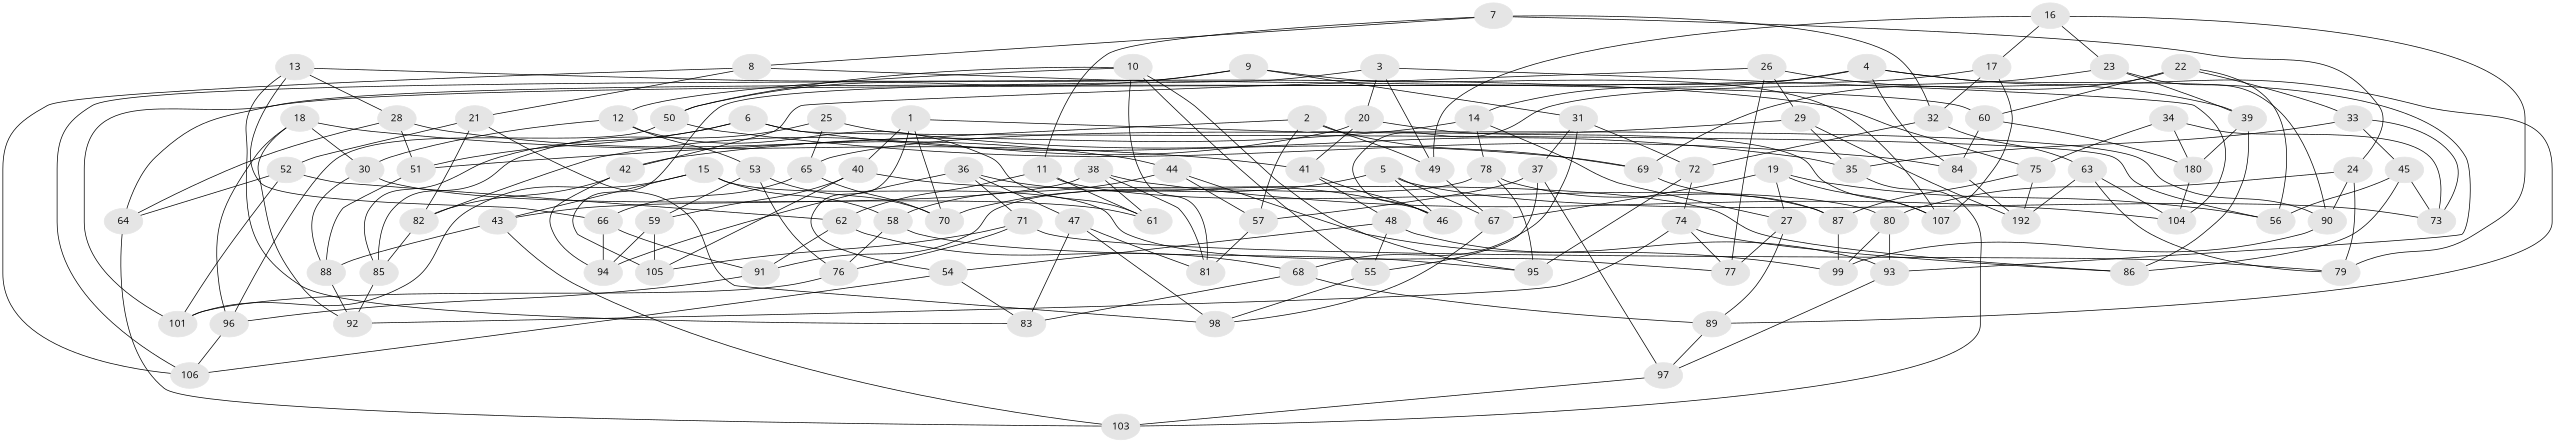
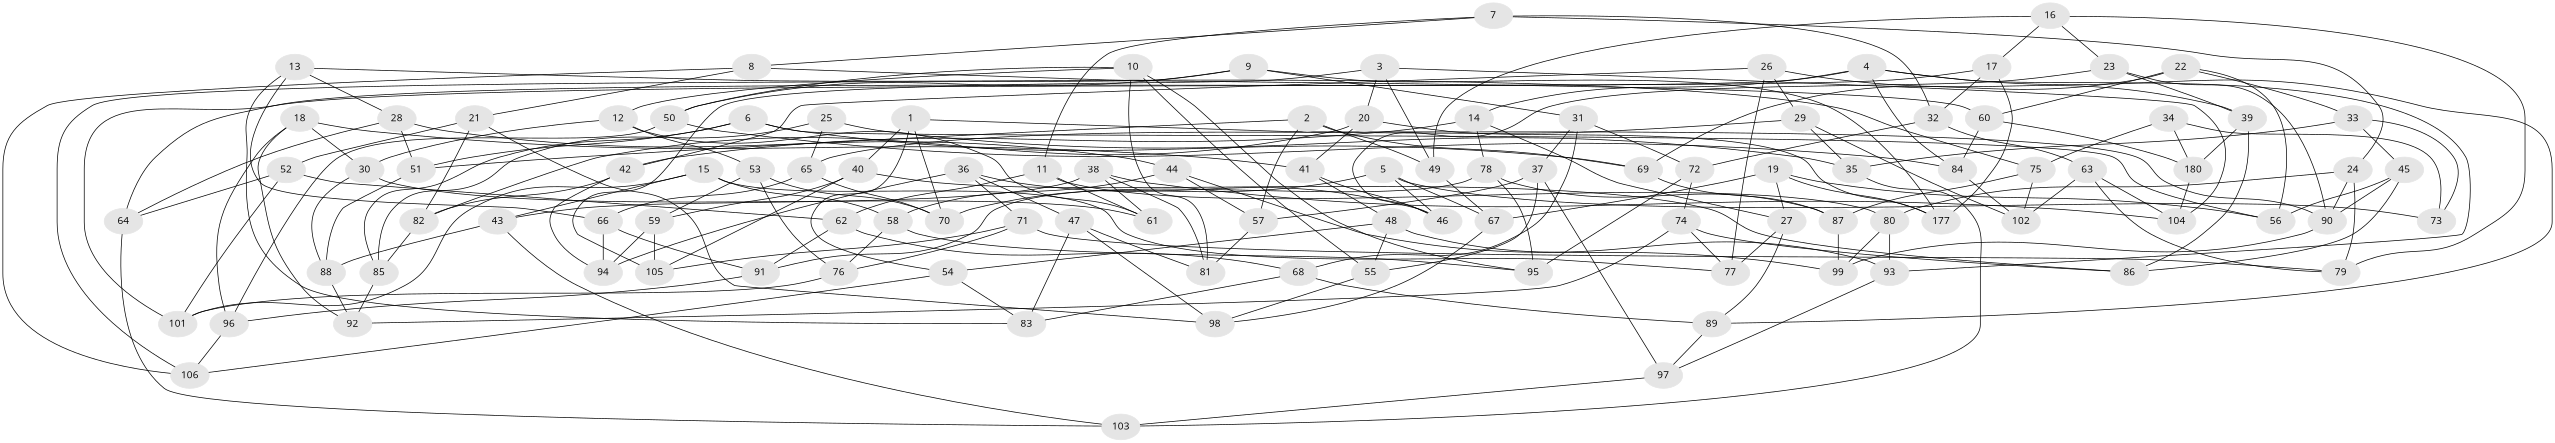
  graph {
    fontname="Open Sans"
    node [color=gray90 fontname="Open Sans" style=filled]
    edge [fontname="Open Sans"]
    1
    40
    54
    70
    90
    105
    86
    59
    106
    83
    99
    2
    49
    51
    57
    69
    67
    88
    81
    87
    3
    20
    104
-   107
+   107 [label=177]
    41
    82
    4
    14
    64
    84
    93
    89
    27
    42
    78
    103
-   102 [label=192]
+   102
    97
    5
    46
    73
    98
    6
    56
    85
    92
    7
    8
    11
    24
    32
    21
    60
    61
    62
    80
    79
    72
    63
    52
    n61 [label=180]
    9
    31
    50
    37
    68
    96
    10
    12
    55
    95
    30
    53
    91
    76
    13
    28
    66
    75
    44
    94
    77
    15
    43
    58
    101
    16
    17
    23
    39
    18
    48
    19
    22
    33
    35
    45
    25
    65
    26
    29
    74
    34
    36
    47
    71
    38
    1 -- 40
    1 -- 54
    1 -- 70
    1 -- 90
    40 -- 105
    40 -- 86
    40 -- 59
    54 -- 106
    54 -- 83
    90 -- 99
    59 -- 105
    59 -- 94
    2 -- 49
    2 -- 51
    2 -- 57
    2 -- 69
    49 -- 67
    51 -- 88
    57 -- 81
    69 -- 87
    67 -- 98
    88 -- 92
    87 -- 99
    3 -- 105
    3 -- 49
    3 -- 20
    3 -- 104
    20 -- 107
    20 -- 41
    20 -- 82
    41 -- 46
    41 -- 48
    82 -- 85
    4 -- 14
    4 -- 64
    4 -- 84
    4 -- 93
    4 -- 89
    14 -- 27
    14 -- 42
    14 -- 78
    64 -- 103
    84 -- 102
    93 -- 97
    89 -- 97
    27 -- 89
    27 -- 77
    42 -- 82
    42 -- 94
    78 -- 87
    78 -- 95
    78 -- 91
    97 -- 103
    5 -- 70
    5 -- 67
    5 -- 46
    5 -- 73
    6 -- 51
    6 -- 69
    6 -- 56
    6 -- 85
    85 -- 92
    7 -- 8
    7 -- 11
    7 -- 24
    7 -- 32
    8 -- 106
    8 -- 21
    8 -- 60
    11 -- 61
    11 -- 62
    11 -- 80
    24 -- 90
    24 -- 80
    24 -- 79
    32 -- 72
    32 -- 63
    21 -- 82
    21 -- 98
    21 -- 52
    60 -- 84
    60 -- n61
    62 -- 68
    62 -- 91
    80 -- 99
    80 -- 93
    72 -- 95
    72 -- 74
    63 -- 104
    63 -- 102
    63 -- 79
    52 -- 64
    52 -- 62
    52 -- 101
    n61 -- 104
    9 -- 106
    9 -- 107
    9 -- 31
    9 -- 50
    31 -- 72
    31 -- 37
    31 -- 68
    50 -- 84
    50 -- 96
    37 -- 57
    37 -- 97
    37 -- 55
    68 -- 83
    68 -- 89
    96 -- 106
    10 -- 81
    10 -- 50
    10 -- 12
    10 -- 55
    10 -- 95
    12 -- 61
    12 -- 30
    12 -- 53
    55 -- 98
    30 -- 88
    30 -- 61
    53 -- 70
    53 -- 59
    53 -- 76
    91 -- 96
    76 -- 101
    13 -- 83
    13 -- 28
    13 -- 66
    13 -- 75
    28 -- 51
    28 -- 64
    28 -- 44
    66 -- 91
    66 -- 94
    75 -- 87
    75 -- 102
    44 -- 99
    44 -- 57
    44 -- 58
    15 -- 77
    15 -- 43
    15 -- 58
    15 -- 101
    43 -- 88
    43 -- 103
    58 -- 95
    58 -- 76
    16 -- 49
    16 -- 79
    16 -- 17
    16 -- 23
    17 -- 107
    17 -- 32
    17 -- 101
    23 -- 90
    23 -- 46
    23 -- 39
    39 -- 86
    39 -- n61
    18 -- 41
    18 -- 92
    18 -- 96
    18 -- 30
    48 -- 54
    48 -- 93
    48 -- 55
    19 -- 67
    19 -- 107
    19 -- 27
    19 -- 56
    22 -- 69
    22 -- 56
    22 -- 60
    22 -- 33
    33 -- 73
    33 -- 35
    33 -- 45
    35 -- 103
    45 -- 86
-   45 -- 73
+   45 -- 90
    45 -- 56
    25 -- 85
    25 -- 35
    25 -- 65
    65 -- 70
    65 -- 66
    26 -- 42
    26 -- 77
    26 -- 39
    26 -- 29
    29 -- 102
    29 -- 35
    29 -- 65
    74 -- 86
    74 -- 92
    74 -- 77
    34 -- 73
    34 -- n61
    34 -- 75
    36 -- 46
    36 -- 94
    36 -- 47
    36 -- 71
    47 -- 83
    47 -- 81
    47 -- 98
    71 -- 105
    71 -- 79
    71 -- 76
    38 -- 81
    38 -- 104
    38 -- 61
    38 -- 43
  }
